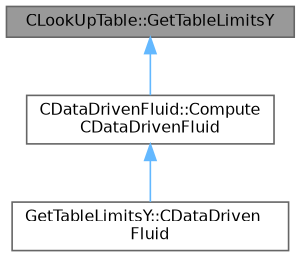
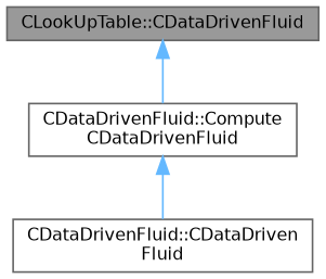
  digraph {
    rankdir=TB
    node [color=grey40 fillcolor=white fontname=Helvetica fontsize=10 shape=box style=filled]
    edge [color=steelblue1 dir=back fontname=Helvetica fontsize=10 labelfontname=Helvetica labelfontsize=10 style=solid]
-   n1 [color=gray40 fillcolor=grey60 fontcolor=black height=0.2 label="CLookUpTable::GetTableLimitsY" width=0.4]
+   n1 [color=gray40 fillcolor=grey60 fontcolor=black height=0.2 label="CLookUpTable::CDataDrivenFluid" width=0.4]
    n2 [height=0.2 label="CDataDrivenFluid::Compute\lCDataDrivenFluid" width=0.4]
-   n3 [height=0.2 label="GetTableLimitsY::CDataDriven\lFluid" width=0.4]
+   n3 [height=0.2 label="CDataDrivenFluid::CDataDriven\lFluid" width=0.4]
    n1 -> n2
    n2 -> n3
  }
